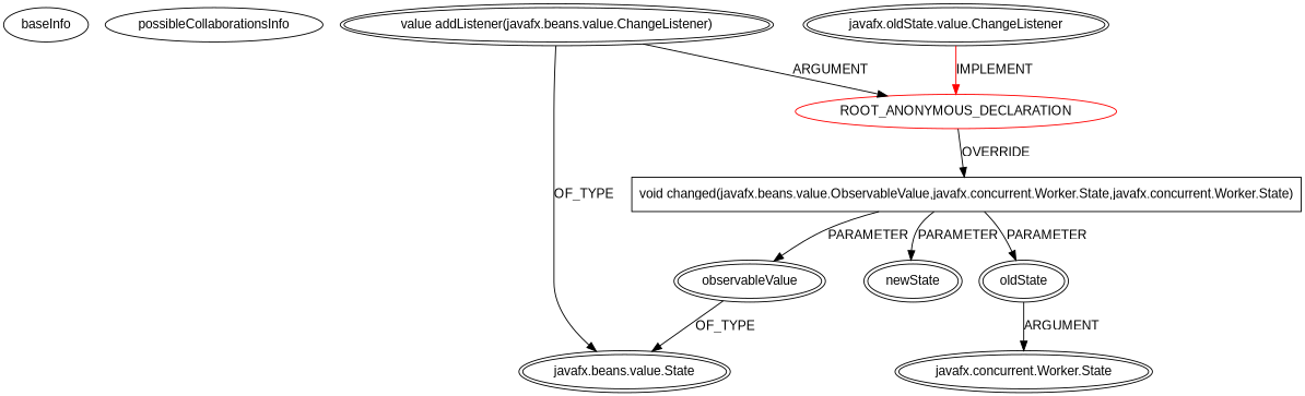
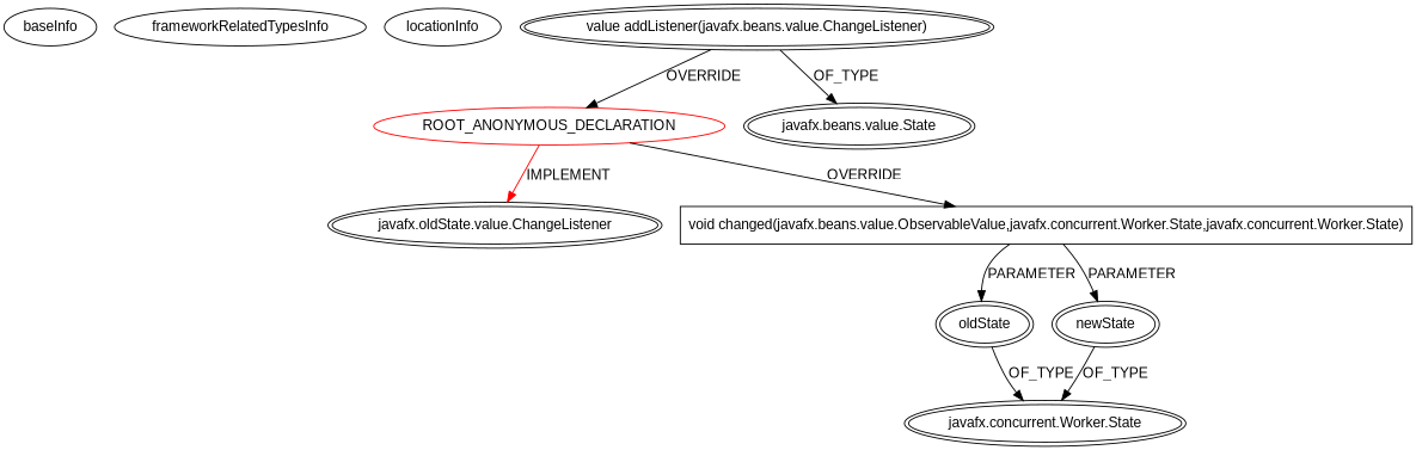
  digraph {
    fontname="Liberation Sans"
    node [fontname="Liberation Sans" isFrameworkType=true peripheries=2]
    edge [fontname="Liberation Sans"]
    baseInfo [category=extension_graph graphId=4276 isAnonymous=true possibleRelation=false isFrameworkType="" peripheries=""]
-   possibleCollaborationsInfo [isFrameworkType="" peripheries=""]
+   frameworkRelatedTypesInfo [0="javafx.beans.value.ChangeListener" isFrameworkType="" peripheries=""]
+   locationInfo [contextSignature="void invokeJS(java.lang.String)" filePath="/stepanovdg-VisualJadeMotionModel/VisualJadeMotionModel-master/src/by/bsu/kurs/stepanov/visualisation/GoogleMap.java" graphId=4276 projectName="stepanovdg-VisualJadeMotionModel" isFrameworkType="" peripheries=""]
    n5 [color=red isFrameworkType=false label=ROOT_ANONYMOUS_DECLARATION vertexType=ROOT_ANONYMOUS_DECLARATION peripheries=""]
    n6 [label="javafx.oldState.value.ChangeListener" vertexType=FRAMEWORK_INTERFACE_TYPE]
    n7 [isFrameworkType=false label="void changed(javafx.beans.value.ObservableValue,javafx.concurrent.Worker.State,javafx.concurrent.Worker.State)" shape=box vertexType=OVERRIDING_METHOD_DECLARATION peripheries=""]
-   n8 [label=observableValue vertexType=PARAMETER_DECLARATION]
    n9 [label=oldState vertexType=PARAMETER_DECLARATION]
    n10 [label=newState vertexType=PARAMETER_DECLARATION]
    n11 [label="value addListener(javafx.beans.value.ChangeListener)" vertexType=OUTSIDE_CALL]
    n12 [label="javafx.beans.value.State" vertexType=FRAMEWORK_INTERFACE_TYPE]
    n13 [label="javafx.concurrent.Worker.State" vertexType=FRAMEWORK_CLASS_TYPE]
-   n6 -> n5 [color=red label=IMPLEMENT]
+   n5 -> n6 [color=red label=IMPLEMENT]
    n5 -> n7 [label=OVERRIDE]
-   n7 -> n8 [label=PARAMETER]
    n7 -> n9 [label=PARAMETER]
    n7 -> n10 [label=PARAMETER]
-   n8 -> n12 [label=OF_TYPE]
-   n9 -> n13 [label=ARGUMENT]
-   n11 -> n5 [label=ARGUMENT]
+   n9 -> n13 [label=OF_TYPE]
+   n10 -> n13 [label=OF_TYPE]
+   n11 -> n5 [label=OVERRIDE]
    n11 -> n12 [label=OF_TYPE]
  }
